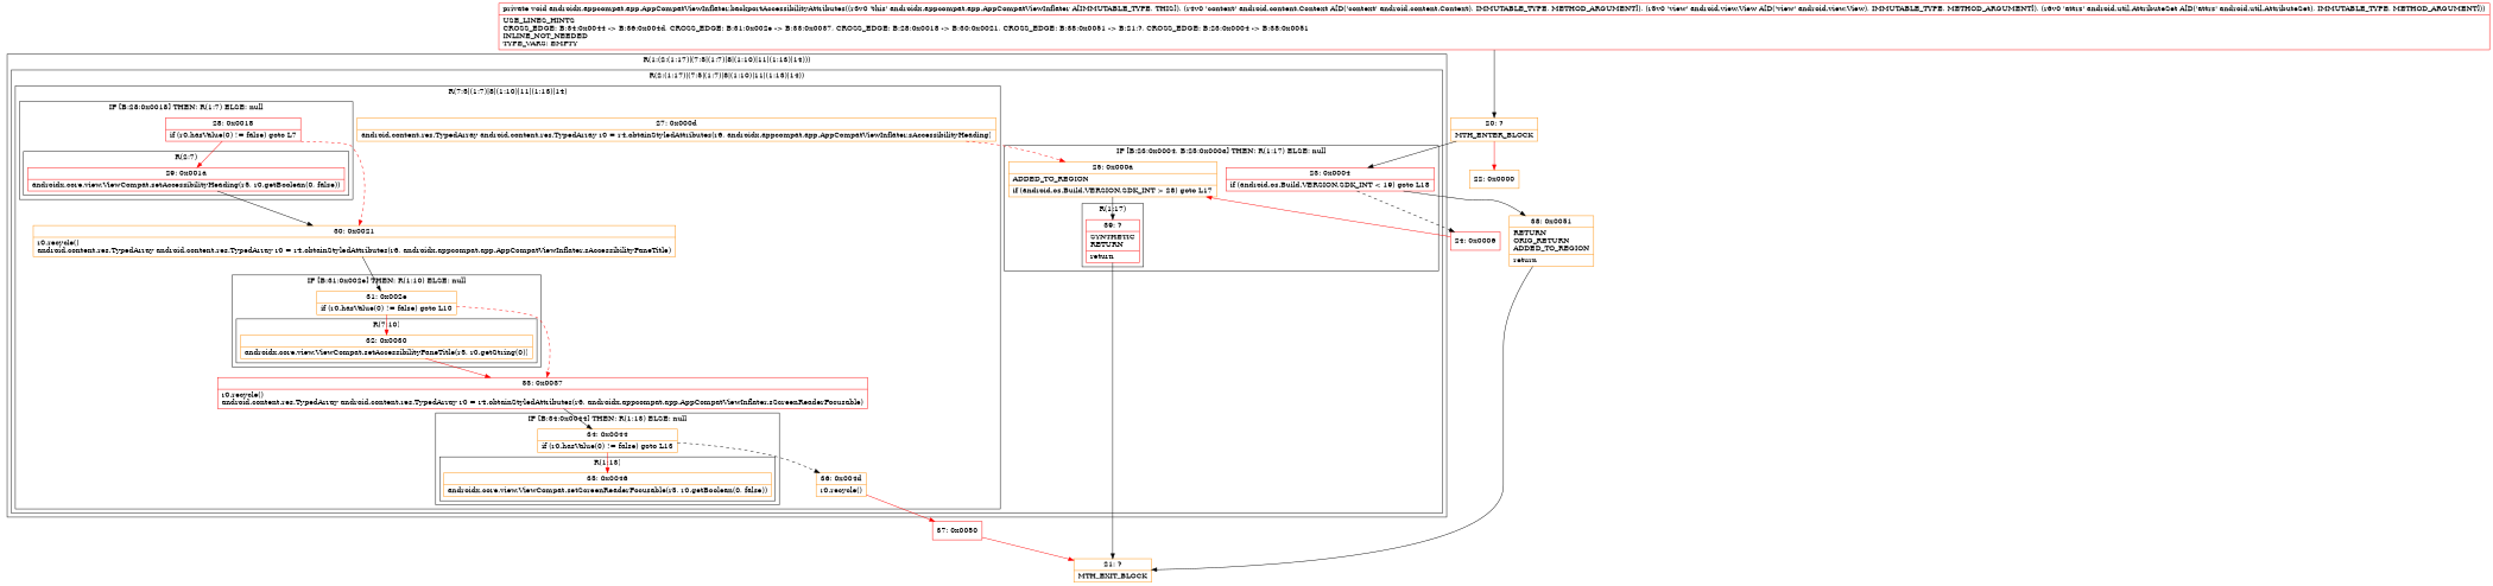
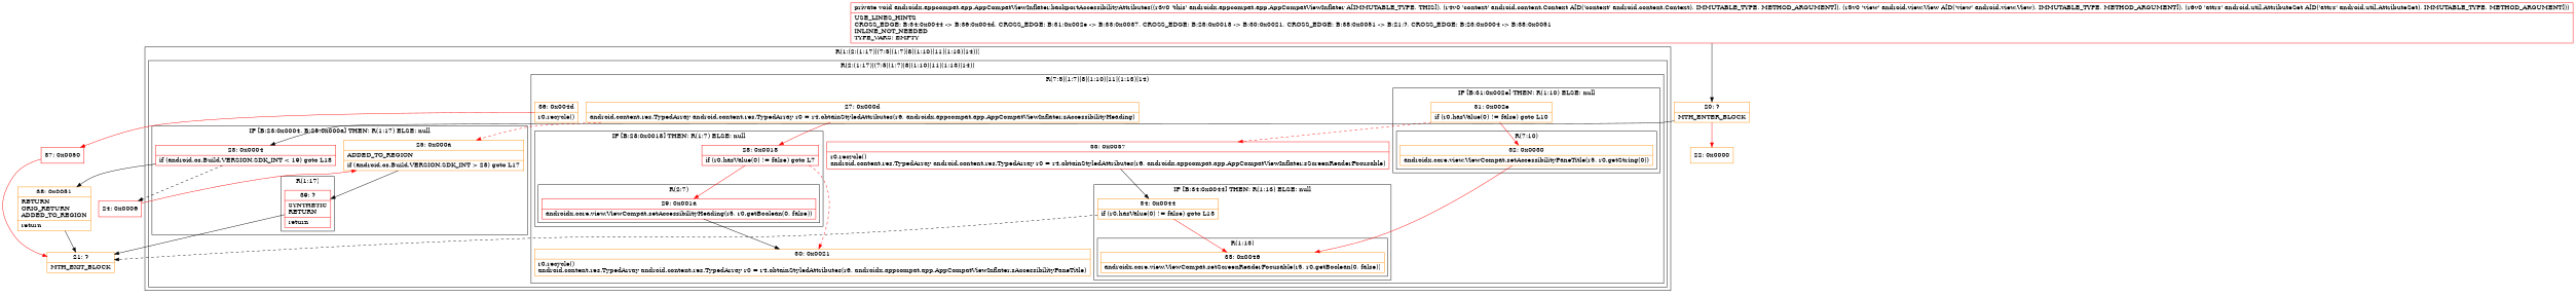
  digraph {
    node [color=darkorange shape=record]
    edge [color=red]
    n1 [color=red label="{39\:\ ?|SYNTHETIC\lRETURN\l|return\l}"]
    n2 [color=red label="{23\:\ 0x0004|if (android.os.Build.VERSION.SDK_INT \< 19) goto L18\l}"]
    n3 [label="{25\:\ 0x000a|ADDED_TO_REGION\l|if (android.os.Build.VERSION.SDK_INT \> 28) goto L17\l}"]
    n4 [color=red label="{29\:\ 0x001a|androidx.core.view.ViewCompat.setAccessibilityHeading(r5, r0.getBoolean(0, false))\l}"]
    n5 [color=red label="{28\:\ 0x0018|if (r0.hasValue(0) != false) goto L7\l}"]
    n6 [label="{32\:\ 0x0030|androidx.core.view.ViewCompat.setAccessibilityPaneTitle(r5, r0.getString(0))\l}"]
    n7 [label="{31\:\ 0x002e|if (r0.hasValue(0) != false) goto L10\l}"]
    n8 [label="{35\:\ 0x0046|androidx.core.view.ViewCompat.setScreenReaderFocusable(r5, r0.getBoolean(0, false))\l}"]
    n9 [label="{34\:\ 0x0044|if (r0.hasValue(0) != false) goto L13\l}"]
    n10 [label="{27\:\ 0x000d|android.content.res.TypedArray android.content.res.TypedArray r0 = r4.obtainStyledAttributes(r6, androidx.appcompat.app.AppCompatViewInflater.sAccessibilityHeading)\l}"]
    n11 [label="{30\:\ 0x0021|r0.recycle()\landroid.content.res.TypedArray android.content.res.TypedArray r0 = r4.obtainStyledAttributes(r6, androidx.appcompat.app.AppCompatViewInflater.sAccessibilityPaneTitle)\l}"]
    n12 [color=red label="{33\:\ 0x0037|r0.recycle()\landroid.content.res.TypedArray android.content.res.TypedArray r0 = r4.obtainStyledAttributes(r6, androidx.appcompat.app.AppCompatViewInflater.sScreenReaderFocusable)\l}"]
    n13 [label="{36\:\ 0x004d|r0.recycle()\l}"]
    n14 [label="{21\:\ ?|MTH_EXIT_BLOCK\l}"]
    n15 [color=red label="{24\:\ 0x0006}"]
    n16 [label="{38\:\ 0x0051|RETURN\lORIG_RETURN\lADDED_TO_REGION\l|return\l}"]
    n17 [color=red label="{37\:\ 0x0050}"]
    n18 [label="{20\:\ ?|MTH_ENTER_BLOCK\l}"]
    n19 [label="{22\:\ 0x0000}"]
    n20 [color=red label="{private void androidx.appcompat.app.AppCompatViewInflater.backportAccessibilityAttributes((r3v0 'this' androidx.appcompat.app.AppCompatViewInflater A[IMMUTABLE_TYPE, THIS]), (r4v0 'context' android.content.Context A[D('context' android.content.Context), IMMUTABLE_TYPE, METHOD_ARGUMENT]), (r5v0 'view' android.view.View A[D('view' android.view.View), IMMUTABLE_TYPE, METHOD_ARGUMENT]), (r6v0 'attrs' android.util.AttributeSet A[D('attrs' android.util.AttributeSet), IMMUTABLE_TYPE, METHOD_ARGUMENT]))  | USE_LINES_HINTS\lCROSS_EDGE: B:34:0x0044 \-\> B:36:0x004d, CROSS_EDGE: B:31:0x002e \-\> B:33:0x0037, CROSS_EDGE: B:28:0x0018 \-\> B:30:0x0021, CROSS_EDGE: B:38:0x0051 \-\> B:21:?, CROSS_EDGE: B:23:0x0004 \-\> B:38:0x0051\lINLINE_NOT_NEEDED\lTYPE_VARS: EMPTY\l}"]
    subgraph cluster_1 {
      label="R(1:(2:(1:17)|(7:5|(1:7)|8|(1:10)|11|(1:13)|14)))"
      subgraph cluster_2 {
        label="R(2:(1:17)|(7:5|(1:7)|8|(1:10)|11|(1:13)|14))"
        subgraph cluster_3 {
          label="IF [B:23:0x0004, B:25:0x000a] THEN: R(1:17) ELSE: null"
          n2
          n3
          subgraph cluster_4 {
            label="R(1:17)"
            n1
          }
        }
        subgraph cluster_5 {
          label="R(7:5|(1:7)|8|(1:10)|11|(1:13)|14)"
          n10
          n11
          n12
          n13
          subgraph cluster_6 {
            label="IF [B:28:0x0018] THEN: R(1:7) ELSE: null"
            n5
            subgraph cluster_7 {
              label="R(2:7)"
              n4
            }
          }
          subgraph cluster_8 {
            label="IF [B:31:0x002e] THEN: R(1:10) ELSE: null"
            n7
            subgraph cluster_9 {
              label="R(7:10)"
              n6
            }
          }
          subgraph cluster_10 {
            label="IF [B:34:0x0044] THEN: R(1:13) ELSE: null"
            n9
            subgraph cluster_11 {
              label="R(1:13)"
              n8
            }
          }
        }
      }
    }
    n1 -> n14 [color=black]
    n2 -> n15 [color=black style=dashed]
    n2 -> n16 [color=black]
    n3 -> n1 [color=black]
    n4 -> n11 [color=black]
    n5 -> n4
    n5 -> n11 [style=dashed]
-   n6 -> n12
+   n6 -> n8
    n7 -> n6
    n7 -> n12 [style=dashed]
    n9 -> n8
-   n9 -> n13 [color=black style=dashed]
+   n9 -> n14 [color=black style=dashed]
    n10 -> n3 [style=dashed]
-   n11 -> n7 [color=black]
+   n10 -> n5
    n12 -> n9 [color=black]
    n13 -> n17
    n15 -> n3
    n16 -> n14 [color=black]
    n17 -> n14
    n18 -> n2 [color=black]
    n18 -> n19
    n20 -> n18 [color=black]
  }
